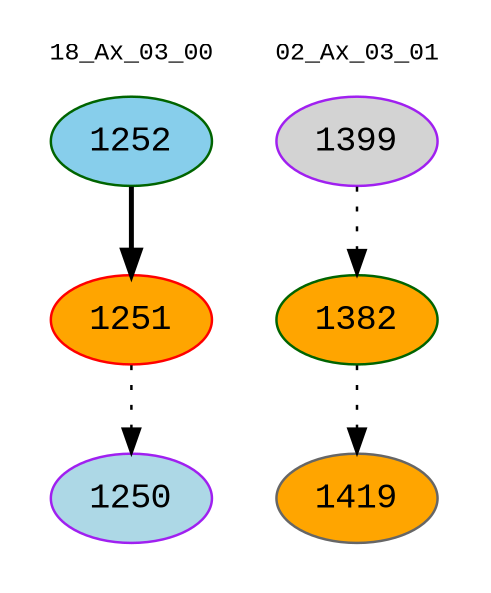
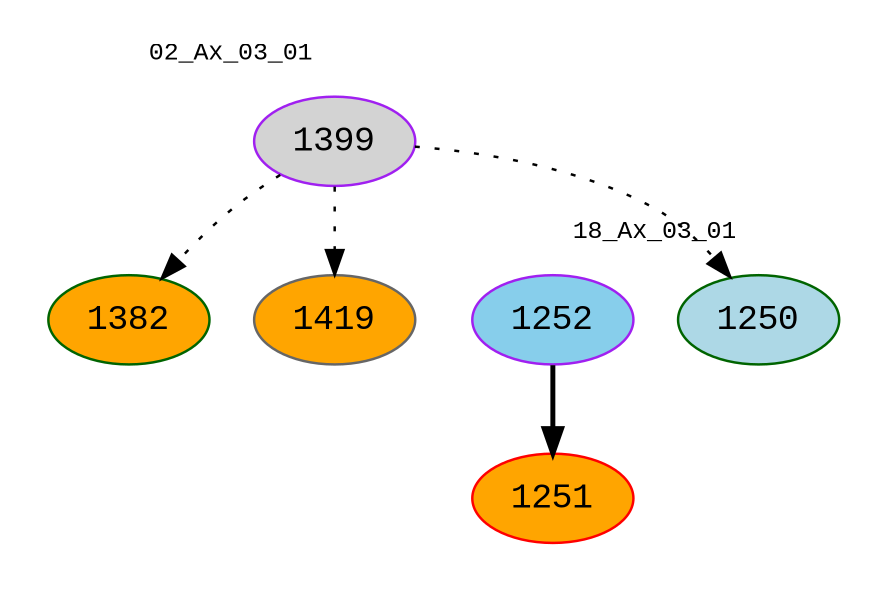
  digraph {
    fontname="Liberation Mono"
    node [color=darkgreen fillcolor=orange fontname="Liberation Mono" style=filled]
    edge [color=black fontname="Liberation Mono" style=dotted]
    n1 [color=red label=1251]
-   n2 [color=purple fillcolor=lightblue label=1250]
-   n3 [fillcolor=skyblue label=1252]
+   n2 [fillcolor=lightblue label=1250]
+   n3 [color=purple fillcolor=skyblue label=1252]
    n4 [color=purple fillcolor=lightgrey label=1399]
    n5 [label=1382]
    n6 [color=gray40 label=1419]
    subgraph cluster_1 {
      color=white
      fontsize=10
-     label="18_Ax_03_00"
+     label="18_Ax_03_01"
      n1
      n2
      n3
    }
    subgraph cluster_2 {
      color=white
      fontsize=10
      label="02_Ax_03_01"
      n4
      n5
      n6
    }
-   n1 -> n2
+   n4 -> n2
    n3 -> n1 [style=bold]
    n4 -> n5
-   n5 -> n6
+   n4 -> n6
  }
